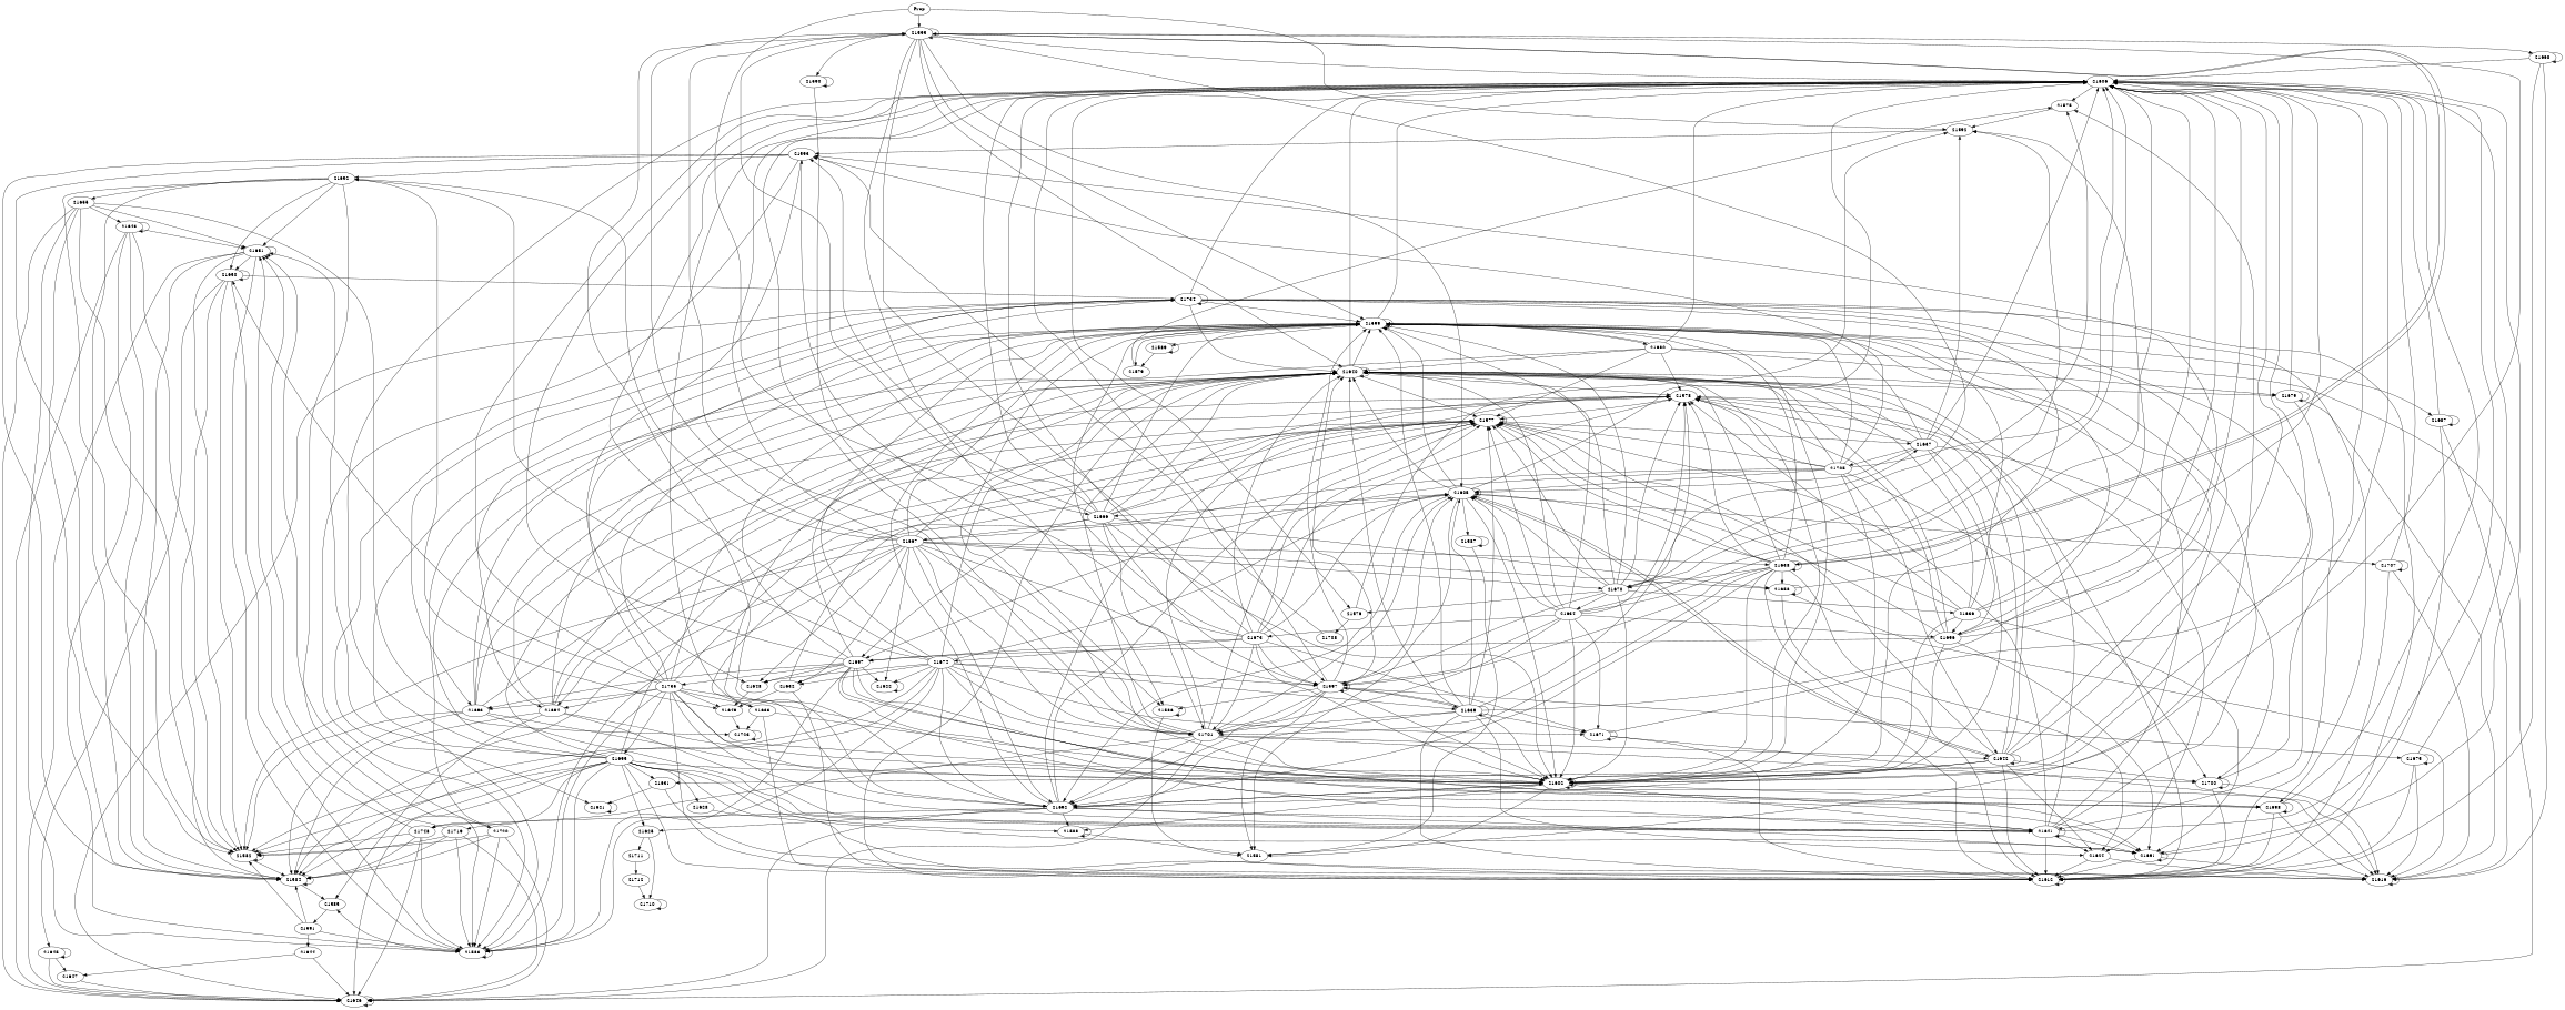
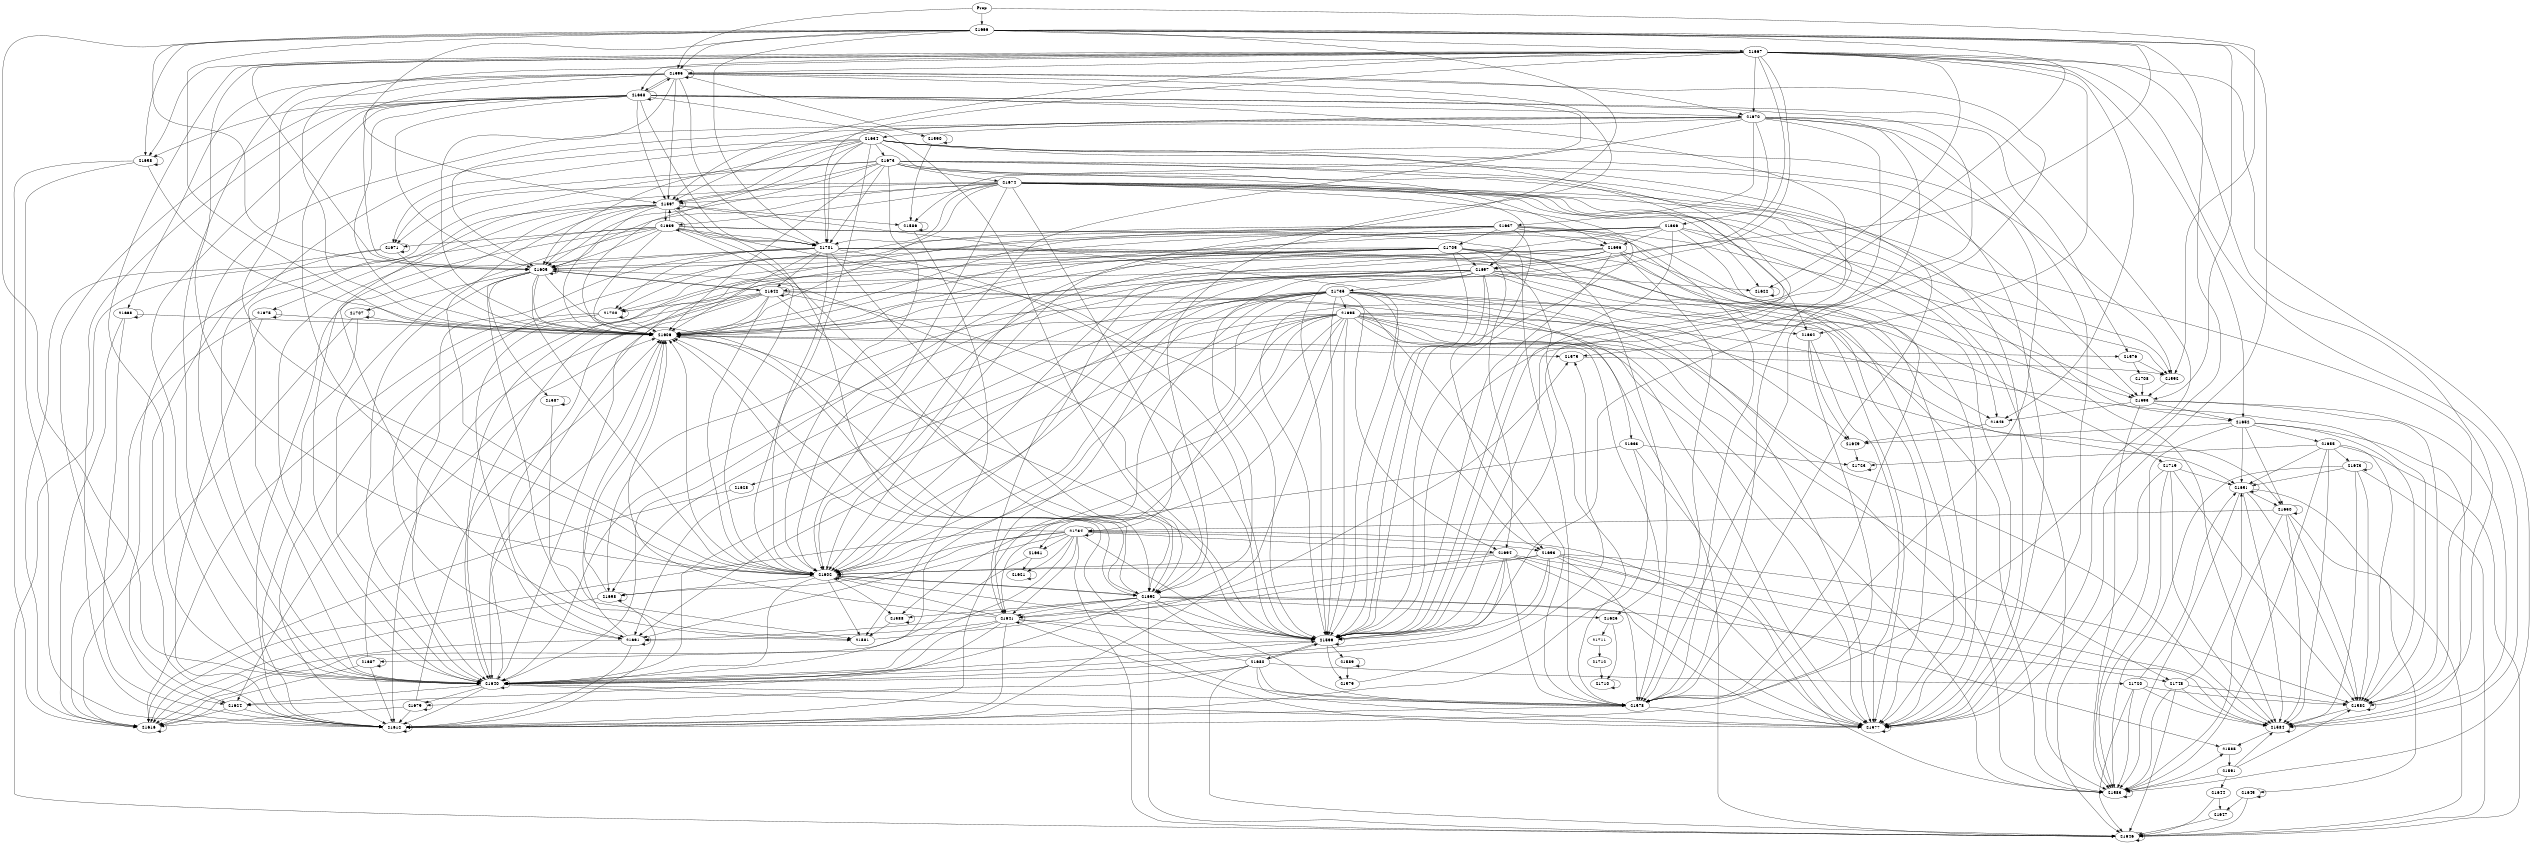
  digraph {
    Prop
    21595
    21592
    21666
    21606
    21599
    21605
    21692
    21590
    21701
    21670
    21597
    21602
    21638
    21668
    21586
    21640
    21593
    21578
    21697
    21658
    21577
    21667
    21575
    21576
    21579
    21589
    21687
    21680
    21707
    21642
    21581
    21587
    21588
    21748
    21646
    21641
    21691
    21625
    21700
    21719
    21637
    21634
    21636
    21675
    21639
    21698
    21624
    21612
    21616
    21679
    21648
    21652
    21582
    21584
    21583
    21622
    21632
    21735
    21693
    21708
    21720
    21651
    21710
    21711
    21696
    21705
    21673
    21671
    21649
    21650
    21655
    21585
    21694
    21633
    21734
    21695
    21712
    21674
    21723
    21645
    21643
    21591
    21621
    21631
    21628
    21647
    21644
    Prop -> 21595
    Prop -> 21592
    Prop -> 21666
    21595 -> 21595
    21595 -> 21606
    21595 -> 21599
    21595 -> 21605
    21595 -> 21692
    21595 -> 21590
    21595 -> 21701
    21595 -> 21670
    21595 -> 21597
    21595 -> 21602
    21595 -> 21638
    21595 -> 21668
    21595 -> 21586
    21595 -> 21640
    21592 -> 21593
    21666 -> 21595
    21666 -> 21606
    21666 -> 21599
-   21605 -> 21666
+   21666 -> 21605
    21666 -> 21701
    21666 -> 21597
    21666 -> 21602
    21666 -> 21640
    21666 -> 21593
    21666 -> 21578
    21666 -> 21697
    21666 -> 21658
    21666 -> 21577
    21666 -> 21667
    21606 -> 21575
    21606 -> 21576
    21599 -> 21606
    21599 -> 21599
    21599 -> 21579
    21599 -> 21589
    21599 -> 21687
    21599 -> 21680
    21605 -> 21606
    21605 -> 21599
    21605 -> 21605
    21605 -> 21692
    21605 -> 21602
    21605 -> 21640
    21605 -> 21707
    21605 -> 21642
    21605 -> 21581
    21605 -> 21587
    21692 -> 21606
    21692 -> 21599
    21692 -> 21602
    21692 -> 21640
    21692 -> 21578
    21692 -> 21577
    21692 -> 21588
    21692 -> 21748
    21692 -> 21646
    21692 -> 21641
    21692 -> 21691
    21692 -> 21625
    21590 -> 21590
    21590 -> 21586
    21701 -> 21606
    21701 -> 21599
    21701 -> 21605
    21701 -> 21692
    21701 -> 21602
    21701 -> 21640
    21701 -> 21578
    21701 -> 21577
    21701 -> 21642
    21701 -> 21646
    21701 -> 21700
    21701 -> 21719
    21670 -> 21599
    21670 -> 21605
    21670 -> 21597
    21670 -> 21602
    21670 -> 21640
    21670 -> 21578
    21670 -> 21577
    21670 -> 21575
    21670 -> 21576
    21670 -> 21637
    21670 -> 21634
    21670 -> 21636
    21597 -> 21606
    21597 -> 21599
    21597 -> 21605
    21597 -> 21692
    21597 -> 21701
    21597 -> 21597
    21597 -> 21602
    21597 -> 21586
    21597 -> 21640
    21597 -> 21581
    21597 -> 21675
    21597 -> 21639
    21602 -> 21606
    21602 -> 21599
    21602 -> 21692
    21602 -> 21602
    21602 -> 21640
    21602 -> 21581
    21602 -> 21588
    21602 -> 21698
    21638 -> 21595
    21638 -> 21606
    21638 -> 21599
    21638 -> 21605
    21638 -> 21692
    21638 -> 21701
    21638 -> 21670
    21638 -> 21597
    21638 -> 21602
    21638 -> 21638
    21638 -> 21640
    21638 -> 21578
    21638 -> 21658
    21638 -> 21577
    21638 -> 21624
    21638 -> 21612
    21668 -> 21606
    21668 -> 21668
    21668 -> 21612
    21668 -> 21616
    21586 -> 21586
    21586 -> 21581
    21640 -> 21606
    21640 -> 21599
    21640 -> 21640
    21640 -> 21578
    21640 -> 21577
    21640 -> 21624
    21640 -> 21612
    21640 -> 21679
    21593 -> 21648
    21593 -> 21652
    21593 -> 21582
    21593 -> 21584
    21593 -> 21583
    21578 -> 21577
    21578 -> 21612
    21697 -> 21606
    21697 -> 21599
    21697 -> 21602
    21697 -> 21640
    21697 -> 21641
    21697 -> 21691
    21697 -> 21698
    21697 -> 21648
    21697 -> 21583
    21697 -> 21622
    21697 -> 21632
    21697 -> 21735
    21697 -> 21693
    21658 -> 21606
    21658 -> 21658
    21658 -> 21612
    21658 -> 21616
    21577 -> 21577
    21667 -> 21595
    21667 -> 21606
    21667 -> 21599
    21667 -> 21605
    21667 -> 21692
    21667 -> 21701
    21667 -> 21670
    21667 -> 21597
    21667 -> 21602
    21667 -> 21638
    21667 -> 21640
    21667 -> 21658
    21667 -> 21648
    21667 -> 21652
    21667 -> 21582
    21667 -> 21584
    21667 -> 21583
    21667 -> 21622
    21667 -> 21632
    21575 -> 21592
    21576 -> 21592
    21576 -> 21708
    21579 -> 21575
    21589 -> 21579
    21589 -> 21589
    21687 -> 21606
    21687 -> 21687
    21687 -> 21612
    21687 -> 21616
    21680 -> 21606
    21680 -> 21599
    21680 -> 21640
    21680 -> 21578
    21680 -> 21577
    21680 -> 21646
    21680 -> 21679
    21680 -> 21720
    21707 -> 21606
    21707 -> 21707
    21707 -> 21612
    21707 -> 21616
    21642 -> 21606
    21642 -> 21599
    21642 -> 21605
    21642 -> 21692
    21642 -> 21602
    21642 -> 21640
    21642 -> 21578
    21642 -> 21577
    21642 -> 21642
    21642 -> 21700
    21642 -> 21624
    21642 -> 21612
    21581 -> 21575
    21587 -> 21581
    21587 -> 21587
    21588 -> 21581
    21588 -> 21588
    21748 -> 21646
    21748 -> 21582
    21748 -> 21584
    21748 -> 21583
    21748 -> 21651
    21646 -> 21646
    21641 -> 21606
    21641 -> 21599
    21641 -> 21602
    21641 -> 21640
    21641 -> 21578
    21641 -> 21577
    21641 -> 21641
    21641 -> 21691
    21641 -> 21624
    21641 -> 21612
    21691 -> 21606
    21691 -> 21691
    21691 -> 21612
    21691 -> 21616
    21625 -> 21710
    21625 -> 21711
    21700 -> 21606
    21700 -> 21700
    21700 -> 21612
    21700 -> 21616
    21719 -> 21646
    21719 -> 21582
    21719 -> 21584
    21719 -> 21583
    21719 -> 21651
    21637 -> 21592
    21637 -> 21606
    21637 -> 21599
    21637 -> 21605
    21637 -> 21602
    21637 -> 21640
    21637 -> 21578
-   21577 -> 21637
+   21637 -> 21577
    21637 -> 21700
    21637 -> 21696
    21637 -> 21705
    21634 -> 21592
    21634 -> 21606
    21634 -> 21599
    21634 -> 21605
    21634 -> 21701
    21634 -> 21597
    21634 -> 21602
    21634 -> 21640
    21634 -> 21578
    21634 -> 21577
    21634 -> 21696
    21634 -> 21673
    21634 -> 21671
    21636 -> 21592
    21636 -> 21606
    21636 -> 21599
    21636 -> 21602
    21636 -> 21640
    21636 -> 21578
    21636 -> 21577
    21636 -> 21691
    21636 -> 21696
    21675 -> 21606
    21675 -> 21675
    21675 -> 21612
    21675 -> 21616
    21639 -> 21606
    21639 -> 21599
    21639 -> 21605
    21639 -> 21692
    21639 -> 21701
    21639 -> 21597
    21639 -> 21602
    21639 -> 21640
    21639 -> 21578
    21639 -> 21577
    21639 -> 21639
    21639 -> 21624
    21639 -> 21612
    21639 -> 21671
    21698 -> 21606
    21698 -> 21698
    21698 -> 21612
    21698 -> 21616
    21624 -> 21612
    21624 -> 21616
    21612 -> 21612
    21616 -> 21616
    21679 -> 21606
    21679 -> 21612
    21679 -> 21616
    21679 -> 21679
    21648 -> 21649
    21652 -> 21582
    21652 -> 21584
    21652 -> 21583
    21652 -> 21651
    21652 -> 21649
    21652 -> 21650
    21652 -> 21655
    21582 -> 21582
    21582 -> 21584
    21584 -> 21584
    21584 -> 21585
    21583 -> 21583
    21583 -> 21585
    21622 -> 21622
    21632 -> 21577
    21632 -> 21612
    21632 -> 21649
    21735 -> 21606
    21735 -> 21599
    21735 -> 21602
    21735 -> 21640
    21735 -> 21577
    21735 -> 21641
    21735 -> 21691
    21735 -> 21698
    21735 -> 21612
    21735 -> 21583
    21735 -> 21693
    21735 -> 21649
    21735 -> 21650
    21735 -> 21694
    21735 -> 21633
    21735 -> 21734
    21735 -> 21695
    21693 -> 21599
    21693 -> 21602
    21693 -> 21640
    21693 -> 21578
    21693 -> 21577
    21693 -> 21641
    21693 -> 21582
    21693 -> 21584
    21708 -> 21593
    21720 -> 21646
    21720 -> 21582
    21720 -> 21584
    21720 -> 21583
    21720 -> 21651
    21651 -> 21646
    21651 -> 21582
    21651 -> 21584
    21651 -> 21583
    21651 -> 21651
    21651 -> 21650
    21710 -> 21710
    21711 -> 21712
    21696 -> 21606
    21696 -> 21599
    21696 -> 21602
    21696 -> 21640
    21696 -> 21593
    21696 -> 21578
    21696 -> 21697
    21696 -> 21577
    21696 -> 21691
    21705 -> 21606
    21705 -> 21599
    21705 -> 21605
    21705 -> 21602
    21705 -> 21640
    21705 -> 21593
    21705 -> 21578
    21705 -> 21697
    21705 -> 21577
    21705 -> 21642
    21705 -> 21700
    21705 -> 21694
    21673 -> 21606
    21673 -> 21599
    21673 -> 21605
    21673 -> 21701
    21673 -> 21597
    21673 -> 21602
    21673 -> 21640
    21673 -> 21593
    21673 -> 21578
    21673 -> 21697
    21673 -> 21577
    21673 -> 21671
    21673 -> 21674
    21671 -> 21606
    21671 -> 21612
    21671 -> 21616
    21671 -> 21671
    21649 -> 21723
    21650 -> 21582
    21650 -> 21584
    21650 -> 21583
    21650 -> 21650
    21650 -> 21734
    21650 -> 21645
    21655 -> 21646
    21655 -> 21582
    21655 -> 21584
    21655 -> 21583
    21655 -> 21651
    21655 -> 21723
    21655 -> 21643
    21585 -> 21591
    21694 -> 21599
    21694 -> 21602
    21694 -> 21640
    21694 -> 21578
    21694 -> 21577
    21694 -> 21641
    21694 -> 21584
    21694 -> 21585
    21633 -> 21577
    21633 -> 21612
    21633 -> 21616
    21633 -> 21723
    21734 -> 21606
    21734 -> 21599
    21734 -> 21602
    21734 -> 21640
    21734 -> 21646
    21734 -> 21641
    21734 -> 21691
    21734 -> 21698
    21734 -> 21583
    21734 -> 21693
    21734 -> 21694
    21734 -> 21734
    21734 -> 21621
    21734 -> 21631
    21695 -> 21606
    21695 -> 21599
    21695 -> 21602
    21695 -> 21640
    21695 -> 21577
    21695 -> 21588
    21695 -> 21748
    21695 -> 21646
    21695 -> 21641
    21695 -> 21691
    21695 -> 21625
    21695 -> 21612
    21695 -> 21582
    21695 -> 21584
    21695 -> 21583
    21695 -> 21651
    21695 -> 21631
    21695 -> 21628
    21712 -> 21710
    21674 -> 21606
    21674 -> 21599
    21674 -> 21605
    21674 -> 21692
    21674 -> 21701
    21674 -> 21597
    21674 -> 21602
    21674 -> 21640
    21674 -> 21639
    21674 -> 21648
    21674 -> 21652
    21674 -> 21582
    21674 -> 21584
    21674 -> 21583
    21674 -> 21622
    21674 -> 21632
    21674 -> 21671
    21723 -> 21723
    21645 -> 21646
    21645 -> 21645
    21645 -> 21647
    21643 -> 21646
    21643 -> 21582
    21643 -> 21584
    21643 -> 21583
    21643 -> 21651
    21643 -> 21643
    21591 -> 21582
    21591 -> 21584
    21591 -> 21583
    21591 -> 21644
    21621 -> 21621
    21631 -> 21616
    21631 -> 21621
    21628 -> 21616
    21647 -> 21646
    21644 -> 21646
    21644 -> 21647
  }
